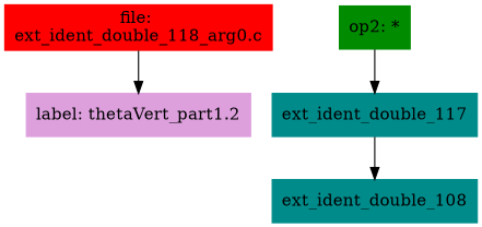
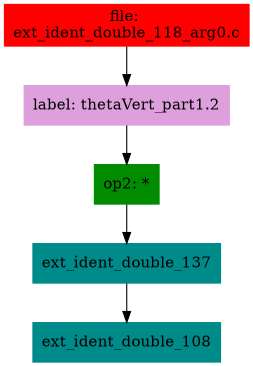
  digraph {
    node [color=cyan4 shape=box style=filled]
    n1 [color=red label="file: \next_ident_double_118_arg0.c"]
    n2 [color=plum label="label: thetaVert_part1.2"]
    n3 [color=green4 label="op2: *"]
-   n4 [label=ext_ident_double_117]
+   n4 [label=ext_ident_double_137]
    n5 [label=ext_ident_double_108]
    n1 -> n2
+   n2 -> n3
    n3 -> n4
    n4 -> n5
  }
